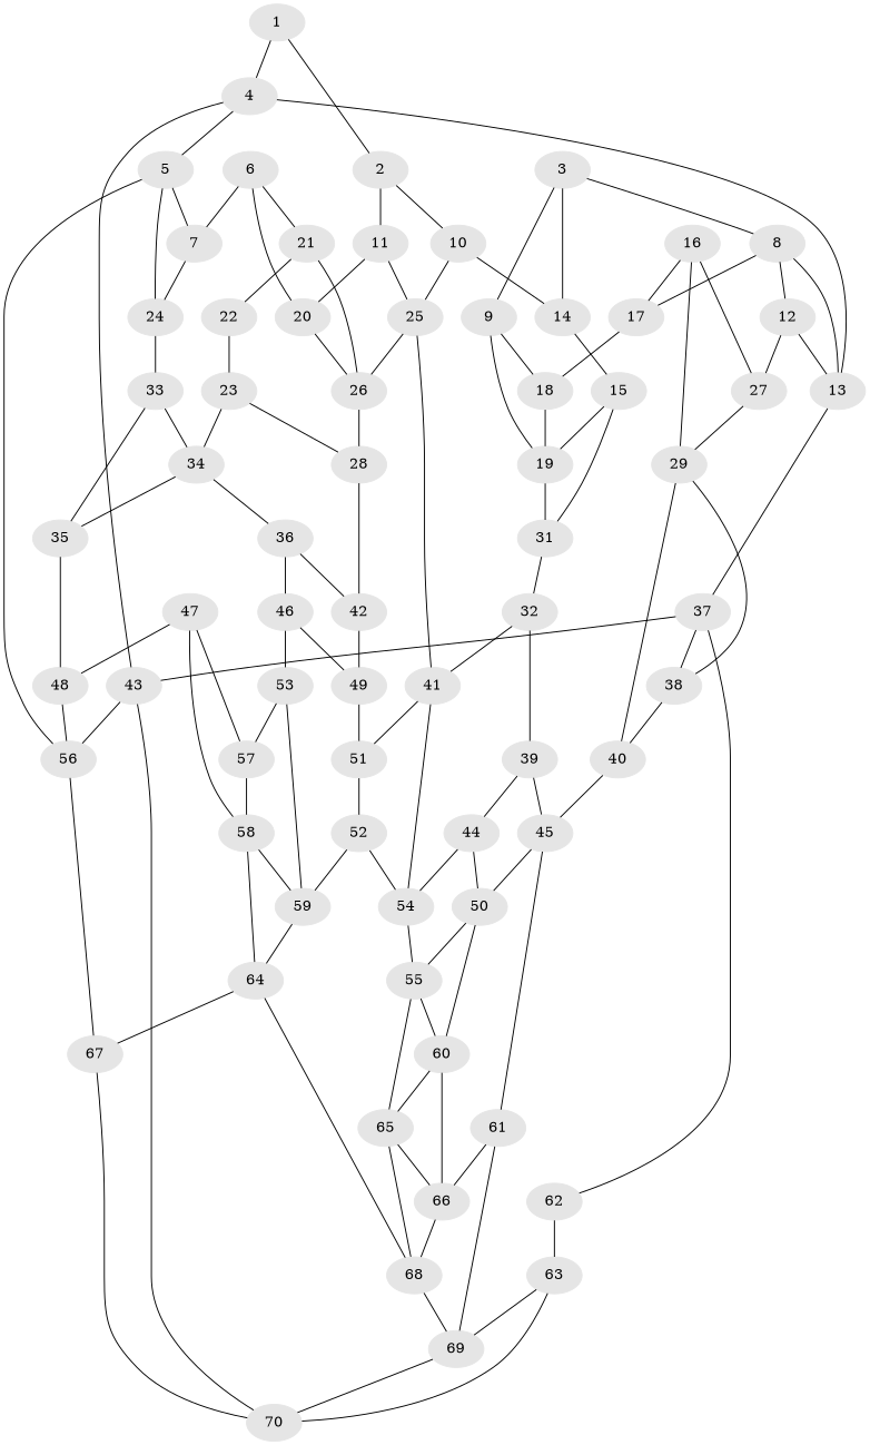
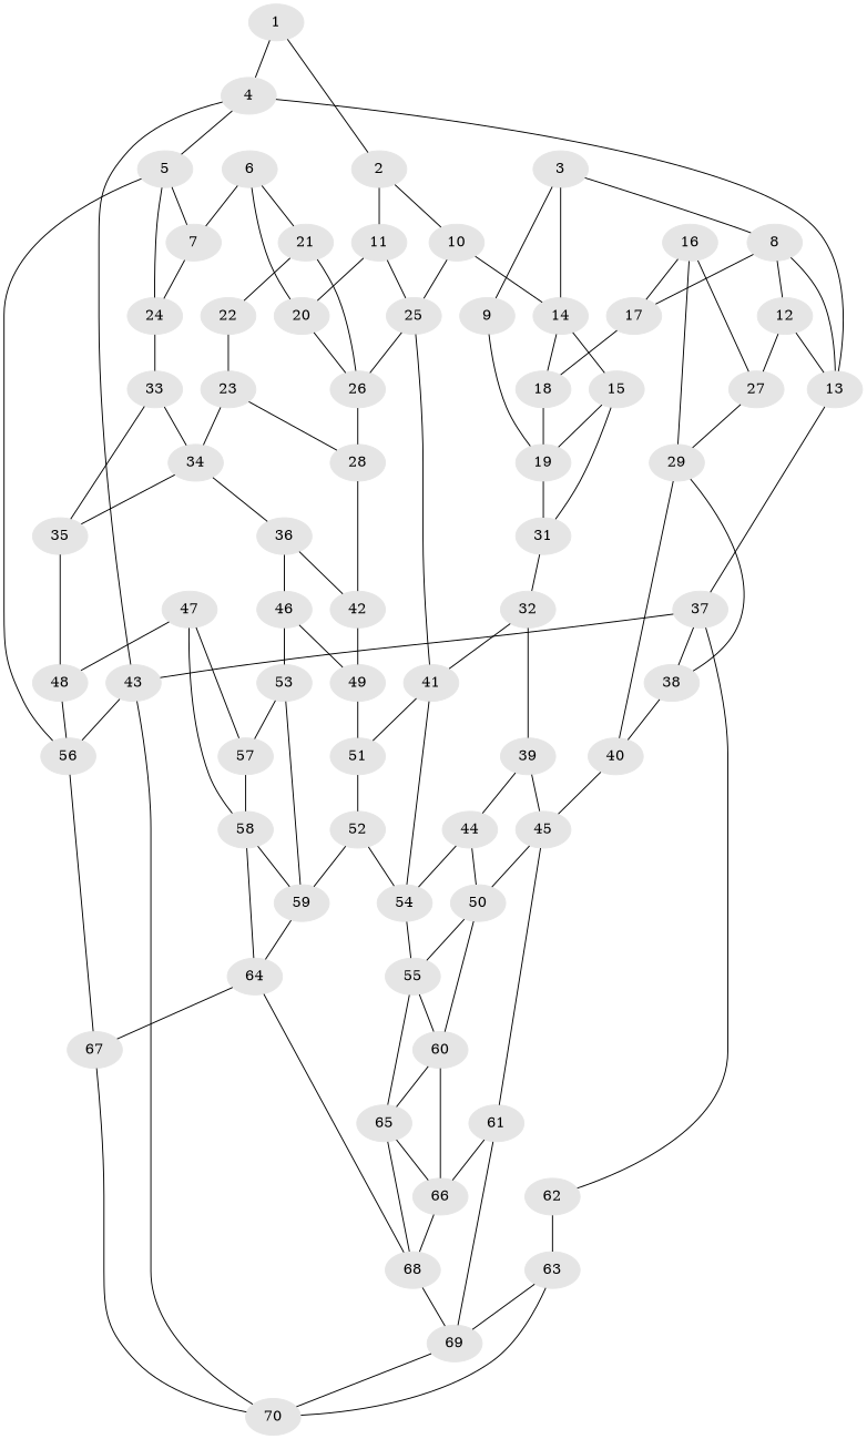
  graph {
    node [color=gray90 style=filled]
    edge [weight=1.0]
    1
    2
    4
    10
    11
    5
    13
    43
    14
    25
    20
    3
    8
    9
    12
    17
    18
    19
    15
    7
    24
    56
    37
    70
    33
    67
    6
    21
    26
    22
    27
    31
    41
    29
    38
    62
    32
    16
    40
    28
    23
    34
    42
    35
    36
    51
    54
    49
    45
    39
    44
    48
    46
    53
    63
    50
    61
    52
    55
    60
    66
    69
    57
    59
    47
    58
    64
    65
    68
    1 -- 2
    1 -- 4
    2 -- 10
    2 -- 11
    4 -- 5
    4 -- 13
    4 -- 43
    10 -- 14 [weight=2.0]
    10 -- 25
    11 -- 25
    11 -- 20 [weight=2.0]
    5 -- 7
    5 -- 24
    5 -- 56
    13 -- 37
    43 -- 56
    43 -- 70
    14 -- 15
    25 -- 26
    25 -- 41
    20 -- 26
    3 -- 14
    3 -- 8
    3 -- 9
    8 -- 13
    8 -- 12
    8 -- 17
-   9 -- 18
+   14 -- 18
    9 -- 19
    12 -- 13
    12 -- 27 [weight=2.0]
    17 -- 18 [weight=2.0]
    18 -- 19
    19 -- 31
    15 -- 19
    15 -- 31
    7 -- 24
    24 -- 33 [weight=2.0]
    56 -- 67
    37 -- 43
    37 -- 38
    37 -- 62
    33 -- 34
    33 -- 35
    67 -- 70
    6 -- 20
    6 -- 7
    6 -- 21
    21 -- 26
    21 -- 22 [weight=2.0]
    26 -- 28
    22 -- 23
    27 -- 29
    31 -- 32
    41 -- 51
    41 -- 54
    29 -- 38
    29 -- 40
    38 -- 40
    62 -- 63 [weight=2.0]
    32 -- 41
    32 -- 39
    16 -- 17
    16 -- 27
    16 -- 29
    40 -- 45
    28 -- 42 [weight=2.0]
    23 -- 28
    23 -- 34
    34 -- 35
    34 -- 36
    42 -- 49
    35 -- 48
    36 -- 42
    36 -- 46
    51 -- 52
    54 -- 55
    49 -- 51 [weight=2.0]
    45 -- 50
    45 -- 61
    39 -- 45
    39 -- 44
    44 -- 54
    44 -- 50
    48 -- 56
    46 -- 49
    46 -- 53
    53 -- 57 [weight=2.0]
    53 -- 59
    63 -- 70
    63 -- 69
    50 -- 55
    50 -- 60
    61 -- 66
    61 -- 69
    52 -- 54
    52 -- 59
    55 -- 60
    55 -- 65
    60 -- 66
    60 -- 65
    66 -- 68
    69 -- 70
    57 -- 58
    59 -- 64
    47 -- 48
    47 -- 57
    47 -- 58
    58 -- 59
    58 -- 64
    64 -- 67
    64 -- 68
    65 -- 66
    65 -- 68
    68 -- 69
  }
